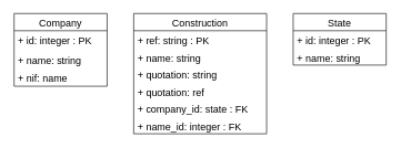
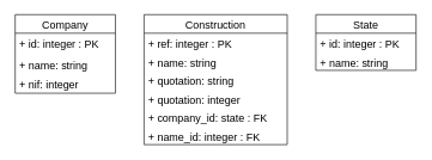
  <mxCell id="0" />
  <mxCell id="1" parent="0" />
  <mxCell id="2" value="Company" style="swimlane;fontStyle=0;childLayout=stackLayout;horizontal=1;startSize=26;fillColor=none;horizontalStack=0;resizeParent=1;resizeParentMax=0;resizeLast=0;collapsible=1;marginBottom=0;fontSize=15;" parent="1" vertex="1"><mxGeometry x="20" y="20" width="140" height="110" as="geometry" /></mxCell>
  <mxCell id="3" value="+ id: integer : PK" style="text;strokeColor=none;fillColor=none;align=left;verticalAlign=top;spacingLeft=4;spacingRight=4;overflow=hidden;rotatable=0;points=[[0,0.5],[1,0.5]];portConstraint=eastwest;fontSize=15;" parent="2" vertex="1"><mxGeometry y="26" width="140" height="30" as="geometry" /></mxCell>
  <mxCell id="4" value="+ name: string" style="text;strokeColor=none;fillColor=none;align=left;verticalAlign=top;spacingLeft=4;spacingRight=4;overflow=hidden;rotatable=0;points=[[0,0.5],[1,0.5]];portConstraint=eastwest;fontSize=15;" parent="2" vertex="1"><mxGeometry y="56" width="140" height="26" as="geometry" /></mxCell>
- <mxCell id="5" value="+ nif: name&#10;" style="text;strokeColor=none;fillColor=none;align=left;verticalAlign=top;spacingLeft=4;spacingRight=4;overflow=hidden;rotatable=0;points=[[0,0.5],[1,0.5]];portConstraint=eastwest;fontSize=15;" parent="2" vertex="1"><mxGeometry y="82" width="140" height="28" as="geometry" /></mxCell>
+ <mxCell id="5" value="+ nif: integer&#10;" style="text;strokeColor=none;fillColor=none;align=left;verticalAlign=top;spacingLeft=4;spacingRight=4;overflow=hidden;rotatable=0;points=[[0,0.5],[1,0.5]];portConstraint=eastwest;fontSize=15;" parent="2" vertex="1"><mxGeometry y="82" width="140" height="28" as="geometry" /></mxCell>
  <mxCell id="6" value="State" style="swimlane;fontStyle=0;childLayout=stackLayout;horizontal=1;startSize=26;fillColor=none;horizontalStack=0;resizeParent=1;resizeParentMax=0;resizeLast=0;collapsible=1;marginBottom=0;fontSize=15;" parent="1" vertex="1"><mxGeometry x="440" y="20" width="140" height="78" as="geometry" /></mxCell>
  <mxCell id="7" value="+ id: integer : PK" style="text;strokeColor=none;fillColor=none;align=left;verticalAlign=top;spacingLeft=4;spacingRight=4;overflow=hidden;rotatable=0;points=[[0,0.5],[1,0.5]];portConstraint=eastwest;fontSize=15;" parent="6" vertex="1"><mxGeometry y="26" width="140" height="26" as="geometry" /></mxCell>
  <mxCell id="8" value="+ name: string" style="text;strokeColor=none;fillColor=none;align=left;verticalAlign=top;spacingLeft=4;spacingRight=4;overflow=hidden;rotatable=0;points=[[0,0.5],[1,0.5]];portConstraint=eastwest;fontSize=15;" parent="6" vertex="1"><mxGeometry y="52" width="140" height="26" as="geometry" /></mxCell>
  <mxCell id="9" value="Construction" style="swimlane;fontStyle=0;childLayout=stackLayout;horizontal=1;startSize=26;fillColor=none;horizontalStack=0;resizeParent=1;resizeParentMax=0;resizeLast=0;collapsible=1;marginBottom=0;fontSize=15;" parent="1" vertex="1"><mxGeometry x="200" y="20" width="200" height="182" as="geometry" /></mxCell>
- <mxCell id="10" value="+ ref: string : PK" style="text;strokeColor=none;fillColor=none;align=left;verticalAlign=top;spacingLeft=4;spacingRight=4;overflow=hidden;rotatable=0;points=[[0,0.5],[1,0.5]];portConstraint=eastwest;fontSize=15;" parent="9" vertex="1"><mxGeometry y="26" width="200" height="26" as="geometry" /></mxCell>
+ <mxCell id="10" value="+ ref: integer : PK" style="text;strokeColor=none;fillColor=none;align=left;verticalAlign=top;spacingLeft=4;spacingRight=4;overflow=hidden;rotatable=0;points=[[0,0.5],[1,0.5]];portConstraint=eastwest;fontSize=15;" parent="9" vertex="1"><mxGeometry y="26" width="200" height="26" as="geometry" /></mxCell>
  <mxCell id="11" value="+ name: string" style="text;strokeColor=none;fillColor=none;align=left;verticalAlign=top;spacingLeft=4;spacingRight=4;overflow=hidden;rotatable=0;points=[[0,0.5],[1,0.5]];portConstraint=eastwest;fontSize=15;" parent="9" vertex="1"><mxGeometry y="52" width="200" height="26" as="geometry" /></mxCell>
  <mxCell id="12" value="+ quotation: string" style="text;strokeColor=none;fillColor=none;align=left;verticalAlign=top;spacingLeft=4;spacingRight=4;overflow=hidden;rotatable=0;points=[[0,0.5],[1,0.5]];portConstraint=eastwest;fontSize=15;" parent="9" vertex="1"><mxGeometry y="78" width="200" height="26" as="geometry" /></mxCell>
- <mxCell id="13" value="+ quotation: ref" style="text;strokeColor=none;fillColor=none;align=left;verticalAlign=top;spacingLeft=4;spacingRight=4;overflow=hidden;rotatable=0;points=[[0,0.5],[1,0.5]];portConstraint=eastwest;fontSize=15;" parent="9" vertex="1"><mxGeometry y="104" width="200" height="26" as="geometry" /></mxCell>
+ <mxCell id="13" value="+ quotation: integer" style="text;strokeColor=none;fillColor=none;align=left;verticalAlign=top;spacingLeft=4;spacingRight=4;overflow=hidden;rotatable=0;points=[[0,0.5],[1,0.5]];portConstraint=eastwest;fontSize=15;" parent="9" vertex="1"><mxGeometry y="104" width="200" height="26" as="geometry" /></mxCell>
  <mxCell id="14" value="+ company_id: state : FK" style="text;strokeColor=none;fillColor=none;align=left;verticalAlign=top;spacingLeft=4;spacingRight=4;overflow=hidden;rotatable=0;points=[[0,0.5],[1,0.5]];portConstraint=eastwest;fontSize=15;" parent="9" vertex="1"><mxGeometry y="130" width="200" height="26" as="geometry" /></mxCell>
  <mxCell id="15" value="+ name_id: integer : FK" style="text;strokeColor=none;fillColor=none;align=left;verticalAlign=top;spacingLeft=4;spacingRight=4;overflow=hidden;rotatable=0;points=[[0,0.5],[1,0.5]];portConstraint=eastwest;fontSize=15;" parent="9" vertex="1"><mxGeometry y="156" width="200" height="26" as="geometry" /></mxCell>
